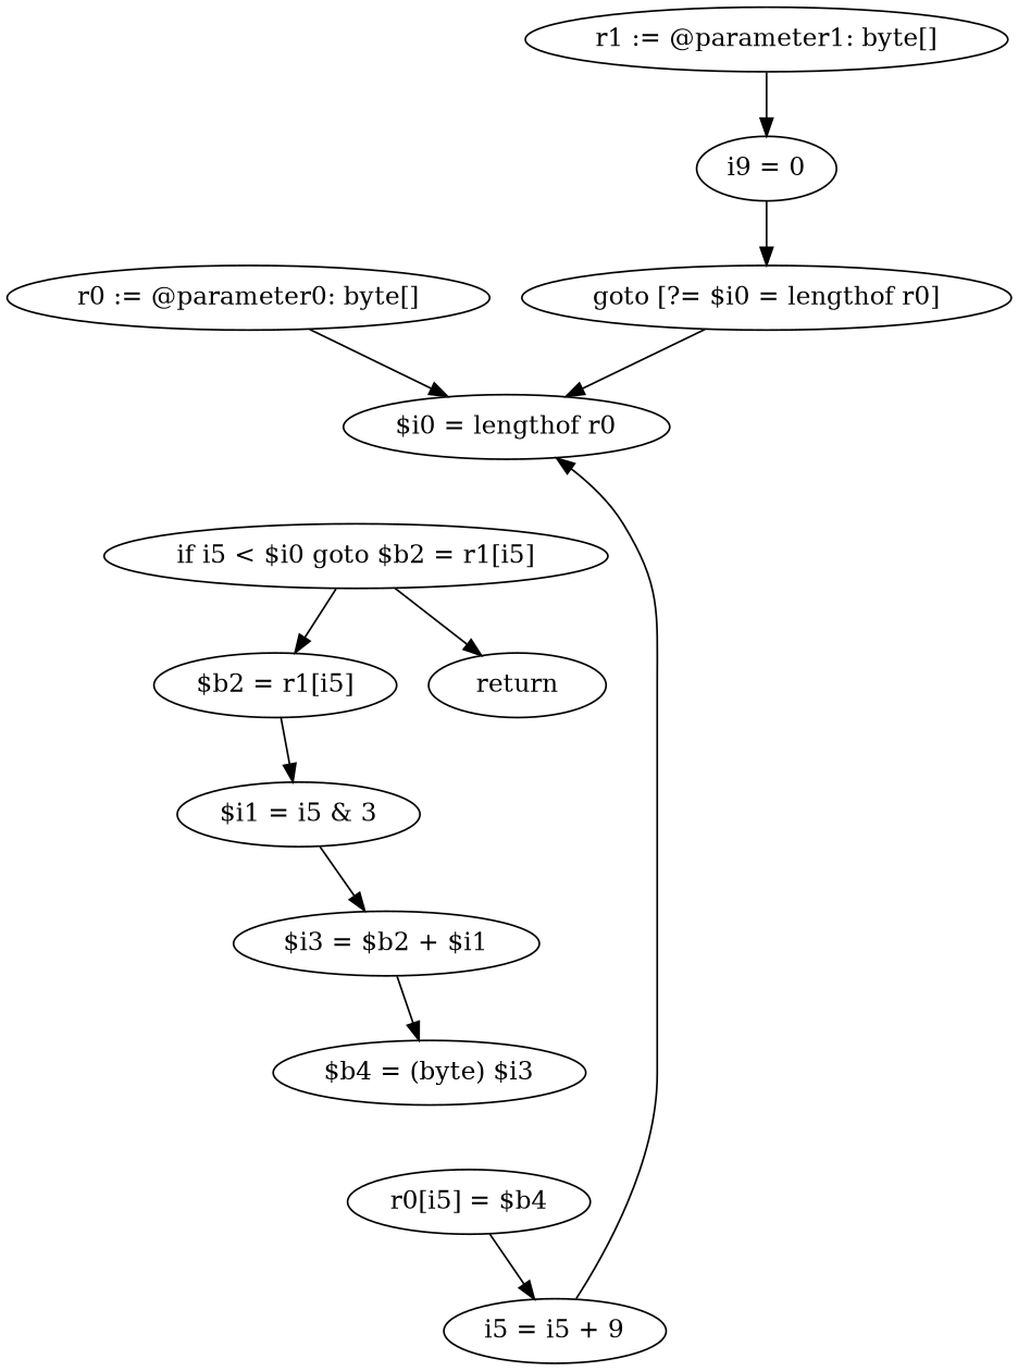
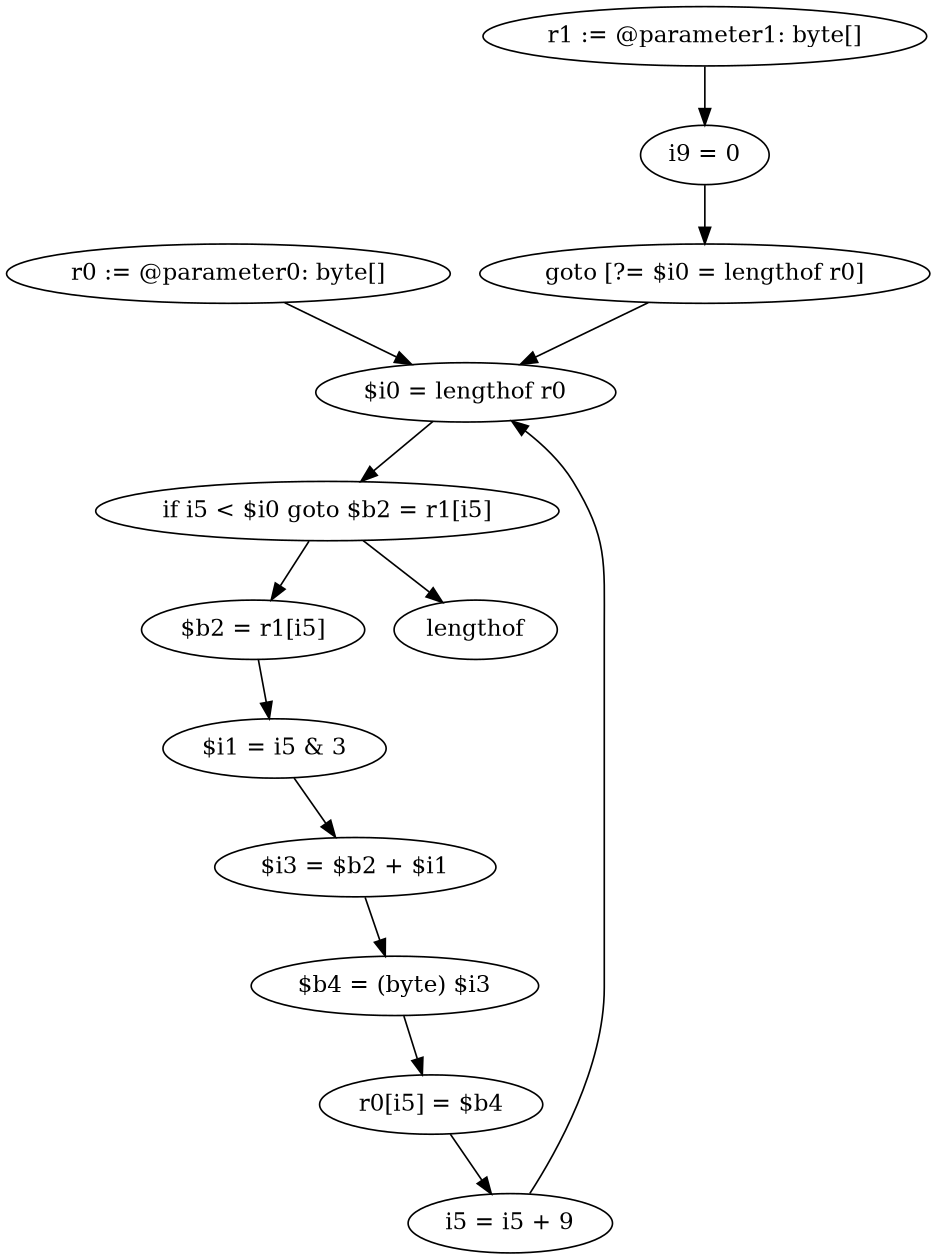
  digraph {
    "r0 := @parameter0: byte[]"
    "$i0 = lengthof r0"
    n3 [label="i9 = 0"]
    "r1 := @parameter1: byte[]"
    "goto [?= $i0 = lengthof r0]"
    "if i5 < $i0 goto $b2 = r1[i5]"
    "$b2 = r1[i5]"
    "$i1 = i5 & 3"
    "$i3 = $b2 + $i1"
    "$b4 = (byte) $i3"
    "r0[i5] = $b4"
    n12 [label="i5 = i5 + 9"]
-   return
+   return [label=lengthof]
    "r0 := @parameter0: byte[]" -> "$i0 = lengthof r0"
+   "$i0 = lengthof r0" -> "if i5 < $i0 goto $b2 = r1[i5]"
    n3 -> "goto [?= $i0 = lengthof r0]"
    "r1 := @parameter1: byte[]" -> n3
    "goto [?= $i0 = lengthof r0]" -> "$i0 = lengthof r0"
    "if i5 < $i0 goto $b2 = r1[i5]" -> "$b2 = r1[i5]"
    "if i5 < $i0 goto $b2 = r1[i5]" -> return
    "$b2 = r1[i5]" -> "$i1 = i5 & 3"
    "$i1 = i5 & 3" -> "$i3 = $b2 + $i1"
    "$i3 = $b2 + $i1" -> "$b4 = (byte) $i3"
+   "$b4 = (byte) $i3" -> "r0[i5] = $b4"
    "r0[i5] = $b4" -> n12
    n12 -> "$i0 = lengthof r0"
  }
